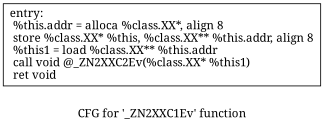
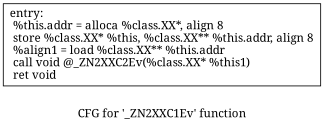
  digraph {
    label="CFG for '_ZN2XXC1Ev' function"
    fontname="Noto Serif"
-   n1 [label="{entry:\l  %this.addr = alloca %class.XX*, align 8\l  store %class.XX* %this, %class.XX** %this.addr, align 8\l  %this1 = load %class.XX** %this.addr\l  call void @_ZN2XXC2Ev(%class.XX* %this1)\l  ret void\l}" shape=record fontname="Noto Serif"]
+   n1 [label="{entry:\l  %this.addr = alloca %class.XX*, align 8\l  store %class.XX* %this, %class.XX** %this.addr, align 8\l  %align1 = load %class.XX** %this.addr\l  call void @_ZN2XXC2Ev(%class.XX* %this1)\l  ret void\l}" shape=record fontname="Noto Serif"]
  }
